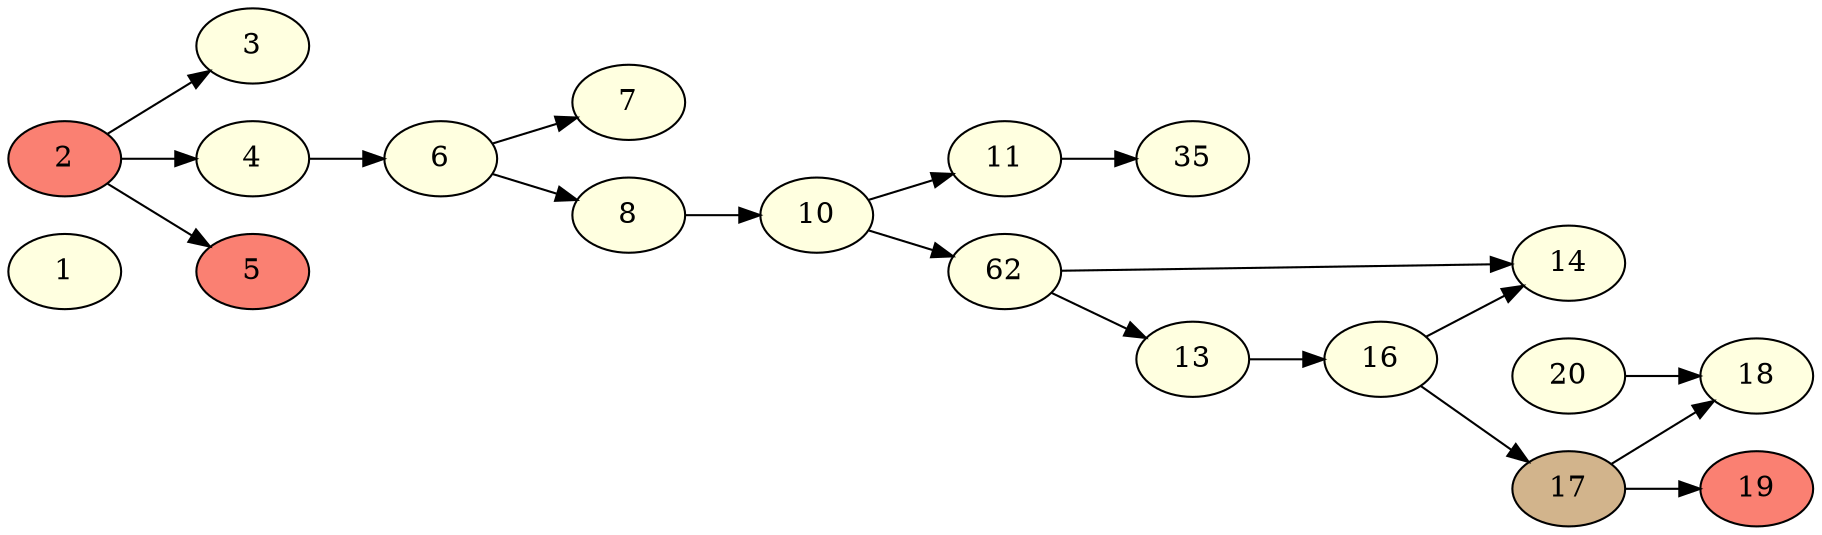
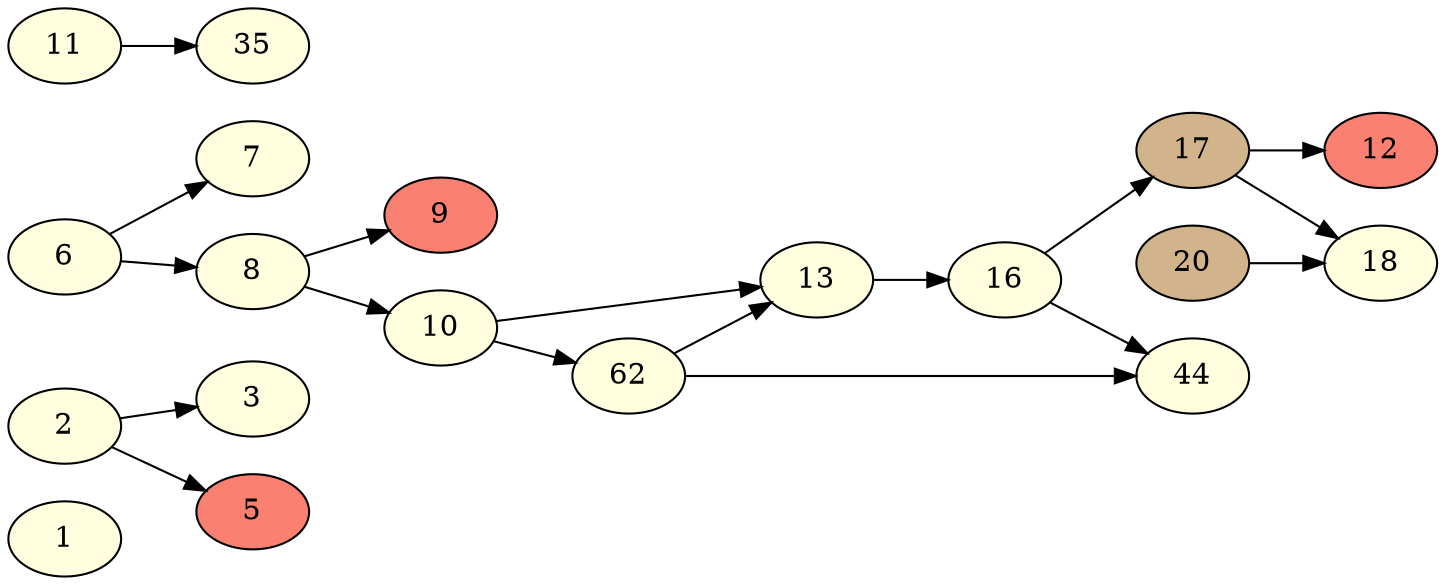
  digraph {
    rankdir=LR
    node [alpha=0.11 fillcolor=lightyellow style=filled]
    1 [expect_size=39421952]
-   2 [alpha=0.12 expect_size=6352896 fillcolor=salmon]
+   2 [alpha=0.12 expect_size=6352896]
    3 [alpha=0.13 expect_size=37599232]
-   4 [alpha=0.12 expect_size=9375744]
    5 [alpha=0.05 expect_size=27792384 fillcolor=salmon]
    6 [alpha=0.17 expect_size=13714432]
    7 [alpha=0.04 expect_size=45918208]
    8 [alpha=0.10 expect_size=35309568]
+   9 [alpha=0.03 expect_size=44364800 fillcolor=salmon]
    10 [expect_size=52228096]
    11 [alpha=0.15 expect_size=14987264]
    n12 [expect_size=39898112 label=62]
    n13 [alpha=0.17 expect_size=33428480 label=35]
    13 [alpha=0.08 expect_size=21809152]
-   14 [alpha=0.19 expect_size=6209536]
+   14 [alpha=0.19 expect_size=6209536 label=44]
    16 [alpha=0.02 expect_size=44464128]
    17 [alpha=0.08 expect_size=37850112 fillcolor=tan]
    18 [alpha=0.17 expect_size=46426112]
-   19 [alpha=0.12 expect_size=22933504 fillcolor=salmon]
-   20 [alpha=0.08 expect_size=30432256]
+   19 [alpha=0.12 expect_size=22933504 fillcolor=salmon label=12]
+   20 [alpha=0.08 expect_size=30432256 fillcolor=tan]
    2 -> 3
-   2 -> 4
    2 -> 5
-   4 -> 6
    6 -> 7
    6 -> 8
+   8 -> 9
    8 -> 10
-   10 -> 11
+   10 -> 13
    10 -> n12
    11 -> n13
    n12 -> 13
    n12 -> 14
    13 -> 16
    16 -> 14
    16 -> 17
    17 -> 18
    17 -> 19
    20 -> 18
  }
